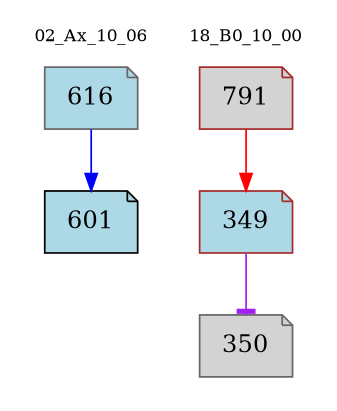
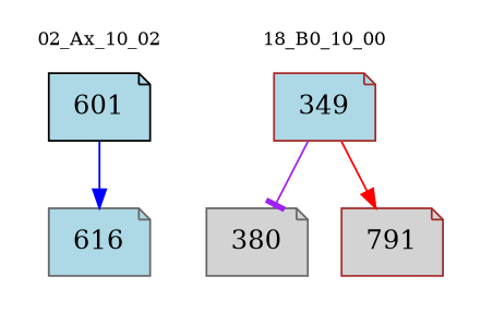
  digraph {
    node [color=gray40 fillcolor=lightblue shape=note style=filled]
    edge [arrowhead=normal]
    n1 [label=616]
    n2 [color=black label=601]
-   n3 [fillcolor=lightgrey label=350]
+   n3 [fillcolor=lightgrey label=380]
    n4 [color=brown label=349]
    n5 [color=brown fillcolor=lightgrey label=791]
    subgraph cluster_1 {
      color=white
      fontsize=10
-     label="02_Ax_10_06"
+     label="02_Ax_10_02"
      n1
      n2
    }
    subgraph cluster_2 {
      color=white
      fontsize=10
      label="18_B0_10_00"
      n3
      n4
      n5
    }
-   n1 -> n2 [color=blue]
+   n2 -> n1 [color=blue]
    n4 -> n3 [arrowhead=tee color=purple]
-   n5 -> n4 [color=red]
+   n4 -> n5 [color=red]
  }
